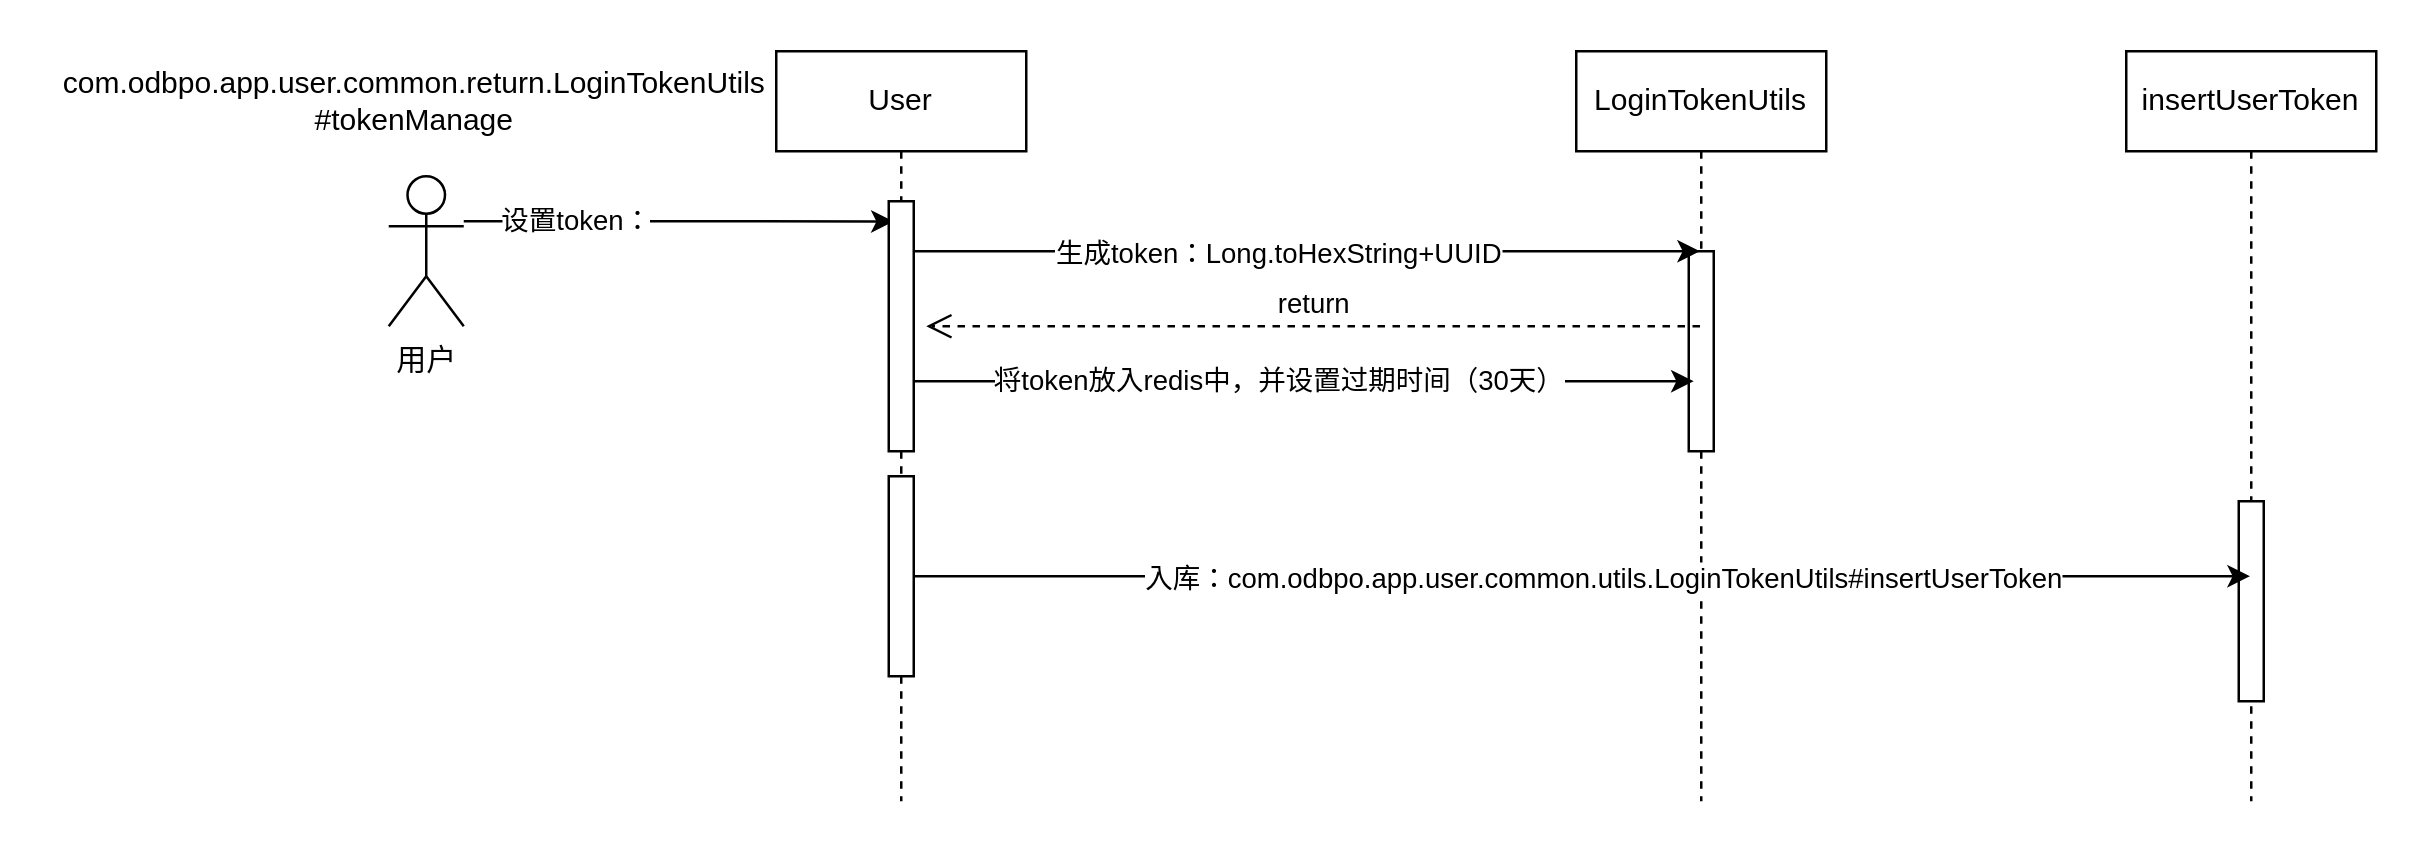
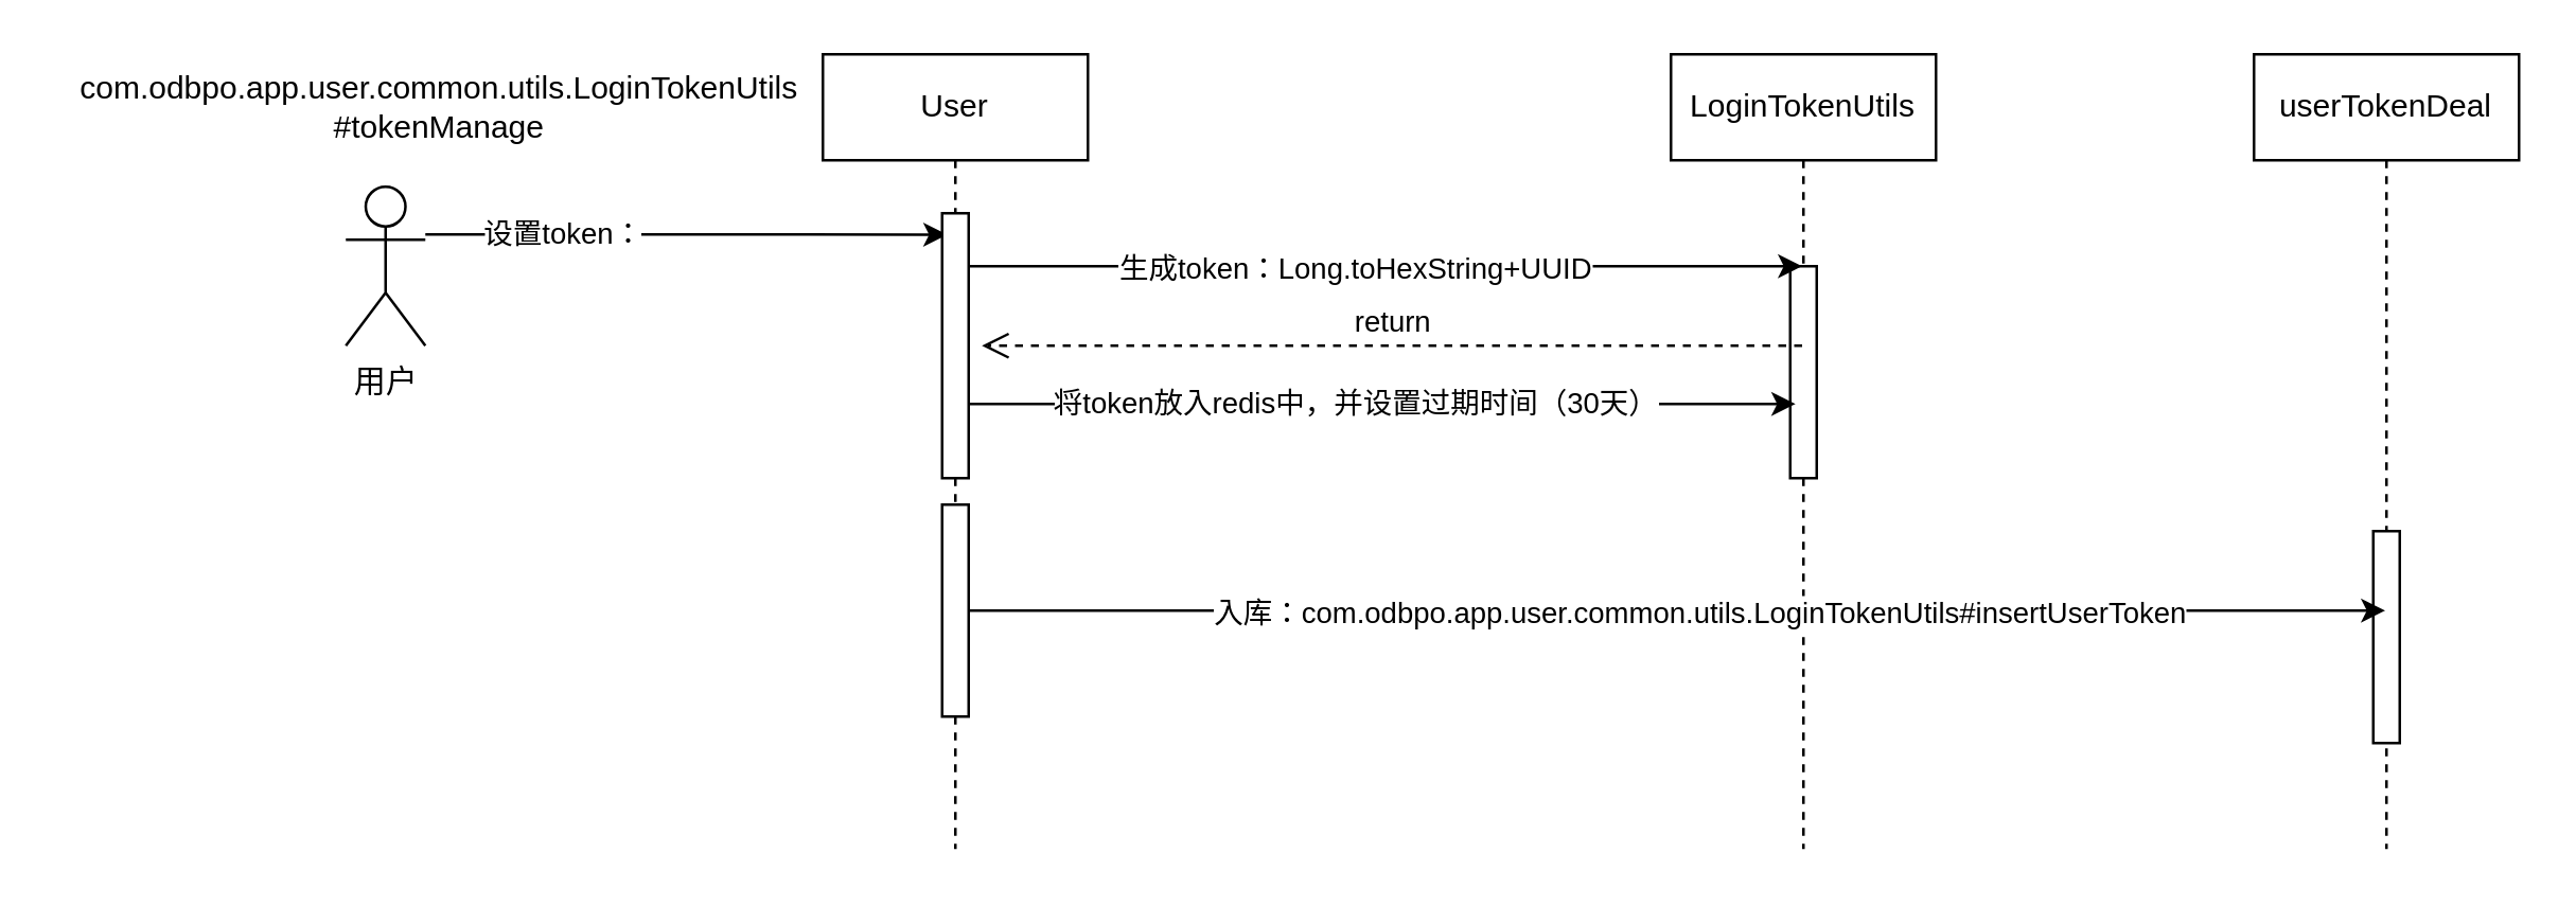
  <mxCell id="0" />
  <mxCell id="1" parent="0" />
  <mxCell id="2" style="edgeStyle=orthogonalEdgeStyle;rounded=0;orthogonalLoop=1;jettySize=auto;html=1;entryX=0.47;entryY=0.227;entryDx=0;entryDy=0;entryPerimeter=0;" edge="1" parent="1" source="4" target="5"><mxGeometry relative="1" as="geometry"><Array as="points"><mxPoint x="250" y="88" /><mxPoint x="250" y="88" /></Array></mxGeometry></mxCell>
  <mxCell id="3" value="设置token：" style="edgeLabel;html=1;align=center;verticalAlign=middle;resizable=0;points=[];" vertex="1" connectable="0" parent="2"><mxGeometry x="-0.483" y="1" relative="1" as="geometry"><mxPoint as="offset" /></mxGeometry></mxCell>
- <mxCell id="4" value="用户" style="shape=umlActor;verticalLabelPosition=bottom;verticalAlign=top;html=1;outlineConnect=0;" vertex="1" parent="1"><mxGeometry x="155" y="70" width="30" height="60" as="geometry" /></mxCell>
+ <mxCell id="4" value="用户" style="shape=umlActor;verticalLabelPosition=bottom;verticalAlign=top;html=1;outlineConnect=0;" vertex="1" parent="1"><mxGeometry x="130" y="70" width="30" height="60" as="geometry" /></mxCell>
  <mxCell id="5" value="User" style="shape=umlLifeline;perimeter=lifelinePerimeter;whiteSpace=wrap;html=1;container=0;dropTarget=0;collapsible=0;recursiveResize=0;outlineConnect=0;portConstraint=eastwest;newEdgeStyle={&quot;edgeStyle&quot;:&quot;elbowEdgeStyle&quot;,&quot;elbow&quot;:&quot;vertical&quot;,&quot;curved&quot;:0,&quot;rounded&quot;:0};" vertex="1" parent="1"><mxGeometry x="310" y="20" width="100" height="300" as="geometry" /></mxCell>
  <mxCell id="6" value="" style="html=1;points=[];perimeter=orthogonalPerimeter;outlineConnect=0;targetShapes=umlLifeline;portConstraint=eastwest;newEdgeStyle={&quot;edgeStyle&quot;:&quot;elbowEdgeStyle&quot;,&quot;elbow&quot;:&quot;vertical&quot;,&quot;curved&quot;:0,&quot;rounded&quot;:0};" vertex="1" parent="5"><mxGeometry x="45" y="60" width="10" height="100" as="geometry" /></mxCell>
  <mxCell id="7" value="" style="html=1;points=[];perimeter=orthogonalPerimeter;outlineConnect=0;targetShapes=umlLifeline;portConstraint=eastwest;newEdgeStyle={&quot;edgeStyle&quot;:&quot;elbowEdgeStyle&quot;,&quot;elbow&quot;:&quot;vertical&quot;,&quot;curved&quot;:0,&quot;rounded&quot;:0};" vertex="1" parent="5"><mxGeometry x="45" y="170" width="10" height="80" as="geometry" /></mxCell>
- <mxCell id="8" value="com.odbpo.app.user.common.return.LoginTokenUtils&lt;br&gt;#tokenManage" style="text;html=1;align=center;verticalAlign=middle;resizable=0;points=[];autosize=1;strokeColor=none;fillColor=none;" vertex="1" parent="1"><mxGeometry x="20" y="20" width="290" height="40" as="geometry" /></mxCell>
+ <mxCell id="8" value="com.odbpo.app.user.common.utils.LoginTokenUtils&lt;br&gt;#tokenManage" style="text;html=1;align=center;verticalAlign=middle;resizable=0;points=[];autosize=1;strokeColor=none;fillColor=none;" vertex="1" parent="1"><mxGeometry x="20" y="20" width="290" height="40" as="geometry" /></mxCell>
  <mxCell id="9" value="LoginTokenUtils" style="shape=umlLifeline;perimeter=lifelinePerimeter;whiteSpace=wrap;html=1;container=0;dropTarget=0;collapsible=0;recursiveResize=0;outlineConnect=0;portConstraint=eastwest;newEdgeStyle={&quot;edgeStyle&quot;:&quot;elbowEdgeStyle&quot;,&quot;elbow&quot;:&quot;vertical&quot;,&quot;curved&quot;:0,&quot;rounded&quot;:0};" vertex="1" parent="1"><mxGeometry x="630" y="20" width="100" height="300" as="geometry" /></mxCell>
  <mxCell id="10" value="" style="html=1;points=[];perimeter=orthogonalPerimeter;outlineConnect=0;targetShapes=umlLifeline;portConstraint=eastwest;newEdgeStyle={&quot;edgeStyle&quot;:&quot;elbowEdgeStyle&quot;,&quot;elbow&quot;:&quot;vertical&quot;,&quot;curved&quot;:0,&quot;rounded&quot;:0};" vertex="1" parent="9"><mxGeometry x="45" y="80" width="10" height="80" as="geometry" /></mxCell>
  <mxCell id="11" style="edgeStyle=elbowEdgeStyle;rounded=0;orthogonalLoop=1;jettySize=auto;html=1;elbow=horizontal;curved=0;" edge="1" parent="1" source="6" target="9"><mxGeometry relative="1" as="geometry"><Array as="points"><mxPoint x="440" y="100" /></Array></mxGeometry></mxCell>
  <mxCell id="12" value="生成token：Long.toHexString+UUID" style="edgeLabel;html=1;align=center;verticalAlign=middle;resizable=0;points=[];" vertex="1" connectable="0" parent="11"><mxGeometry x="-0.447" y="-1" relative="1" as="geometry"><mxPoint x="58" y="-1" as="offset" /></mxGeometry></mxCell>
  <mxCell id="13" style="edgeStyle=elbowEdgeStyle;rounded=0;orthogonalLoop=1;jettySize=auto;html=1;elbow=vertical;curved=0;entryX=0.2;entryY=0.644;entryDx=0;entryDy=0;entryPerimeter=0;" edge="1" parent="1" source="6" target="10"><mxGeometry relative="1" as="geometry" /></mxCell>
  <mxCell id="14" value="将token放入redis中，并设置过期时间（30天）" style="edgeLabel;html=1;align=center;verticalAlign=middle;resizable=0;points=[];" vertex="1" connectable="0" parent="13"><mxGeometry x="-0.59" y="2" relative="1" as="geometry"><mxPoint x="81" y="1" as="offset" /></mxGeometry></mxCell>
  <mxCell id="15" value="return" style="html=1;verticalAlign=bottom;endArrow=open;dashed=1;endSize=8;edgeStyle=elbowEdgeStyle;elbow=vertical;curved=0;rounded=0;" edge="1" parent="1" source="9"><mxGeometry relative="1" as="geometry"><mxPoint x="450" y="120" as="sourcePoint" /><mxPoint x="370" y="130" as="targetPoint" /></mxGeometry></mxCell>
- <mxCell id="16" value="insertUserToken" style="shape=umlLifeline;perimeter=lifelinePerimeter;whiteSpace=wrap;html=1;container=0;dropTarget=0;collapsible=0;recursiveResize=0;outlineConnect=0;portConstraint=eastwest;newEdgeStyle={&quot;edgeStyle&quot;:&quot;elbowEdgeStyle&quot;,&quot;elbow&quot;:&quot;vertical&quot;,&quot;curved&quot;:0,&quot;rounded&quot;:0};" vertex="1" parent="1"><mxGeometry x="850" y="20" width="100" height="300" as="geometry" /></mxCell>
+ <mxCell id="16" value="userTokenDeal" style="shape=umlLifeline;perimeter=lifelinePerimeter;whiteSpace=wrap;html=1;container=0;dropTarget=0;collapsible=0;recursiveResize=0;outlineConnect=0;portConstraint=eastwest;newEdgeStyle={&quot;edgeStyle&quot;:&quot;elbowEdgeStyle&quot;,&quot;elbow&quot;:&quot;vertical&quot;,&quot;curved&quot;:0,&quot;rounded&quot;:0};" vertex="1" parent="1"><mxGeometry x="850" y="20" width="100" height="300" as="geometry" /></mxCell>
  <mxCell id="17" value="" style="html=1;points=[];perimeter=orthogonalPerimeter;outlineConnect=0;targetShapes=umlLifeline;portConstraint=eastwest;newEdgeStyle={&quot;edgeStyle&quot;:&quot;elbowEdgeStyle&quot;,&quot;elbow&quot;:&quot;vertical&quot;,&quot;curved&quot;:0,&quot;rounded&quot;:0};" vertex="1" parent="16"><mxGeometry x="45" y="180" width="10" height="80" as="geometry" /></mxCell>
  <mxCell id="18" style="edgeStyle=elbowEdgeStyle;rounded=0;orthogonalLoop=1;jettySize=auto;html=1;elbow=vertical;curved=0;" edge="1" parent="1" source="7" target="16"><mxGeometry relative="1" as="geometry" /></mxCell>
  <mxCell id="19" value="入库：com.odbpo.app.user.common.utils.LoginTokenUtils#insertUserToken" style="edgeLabel;html=1;align=center;verticalAlign=middle;resizable=0;points=[];" vertex="1" connectable="0" parent="18"><mxGeometry x="-0.487" relative="1" as="geometry"><mxPoint x="138" as="offset" /></mxGeometry></mxCell>
